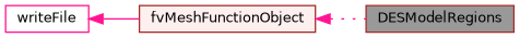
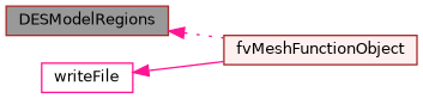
  digraph {
    rankdir=LR
    node [color=brown fontname=Helvetica fontsize=10 shape=box style=filled]
    edge [color=deeppink dir=back fontname=Helvetica fontsize=10 labelfontname=Helvetica labelfontsize=10]
    n1 [fillcolor=grey60 fontcolor=black height=0.2 label=DESModelRegions width=0.4]
    n2 [fillcolor="#FFF0F0" height=0.2 label=fvMeshFunctionObject width=0.4]
    n3 [color=deeppink fillcolor=white height=0.2 label=writeFile width=0.4]
-   n2 -> n1 [style=dotted]
+   n1 -> n2 [style=dotted]
    n3 -> n2 [style=solid]
  }
